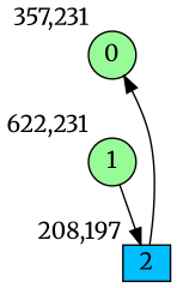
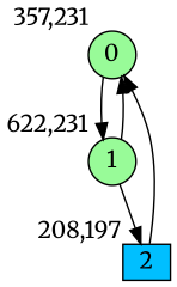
  digraph {
    bgcolor=white
    fontname=Merriweather
    node [fillcolor=palegreen fixedsize=true fontname=Merriweather shape=circle style=filled]
    edge [fontname=Merriweather]
    0 [height=0.3 width=0.4 xlabel="357,231"]
    1 [height=0.3 width=0.4 xlabel="622,231"]
    2 [fillcolor=deepskyblue height=0.3 shape=box width=0.4 xlabel="208,197"]
+   0 -> 1
+   1 -> 0
    1 -> 2
    2 -> 0
  }
